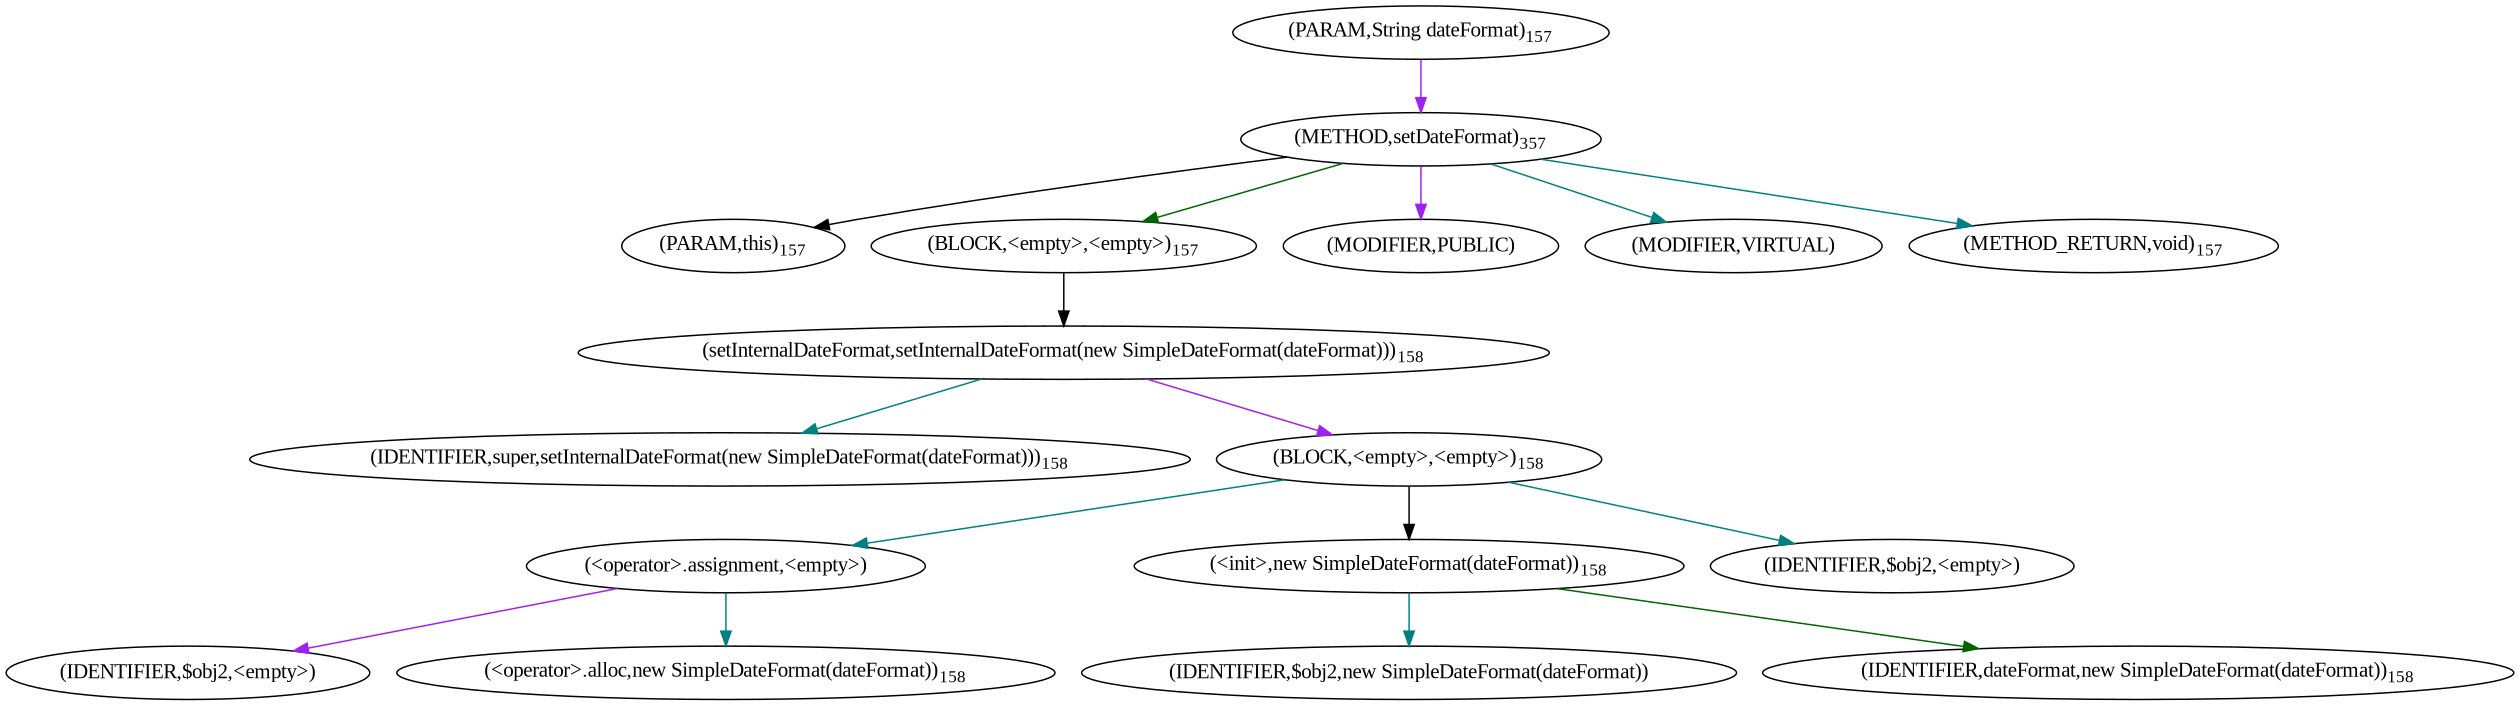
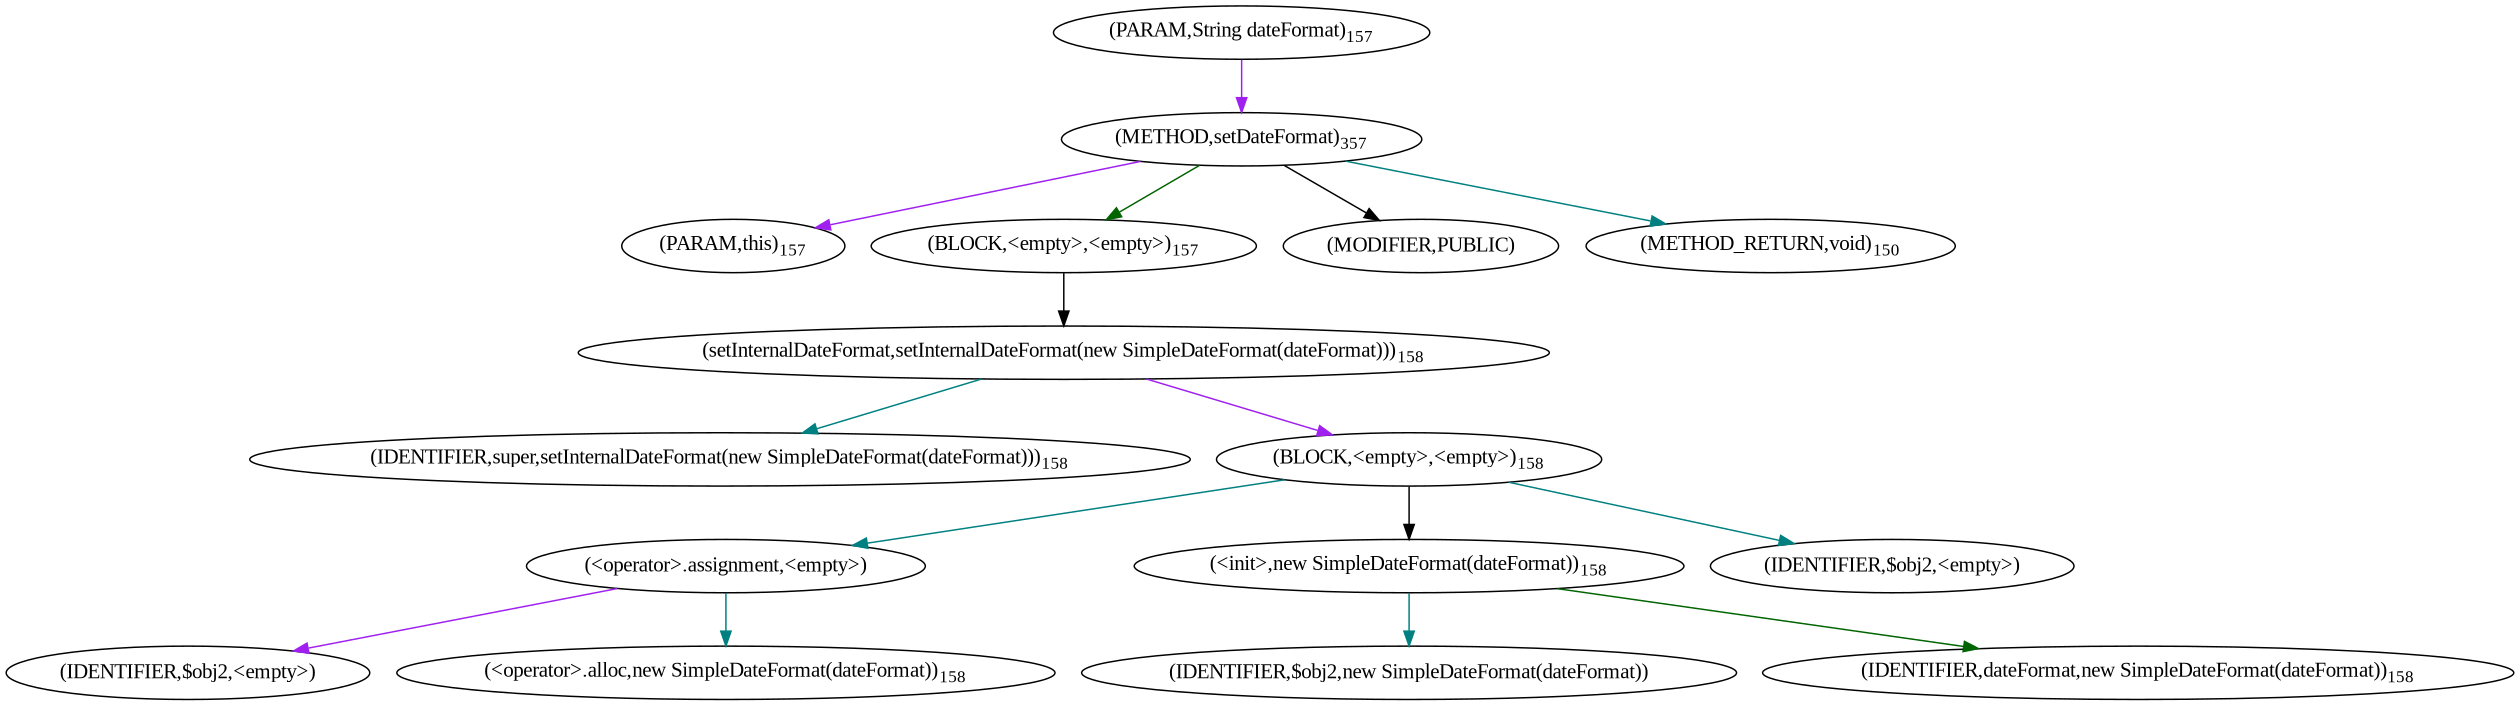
  digraph {
    fontname="Liberation Serif"
    node [fontname="Liberation Serif"]
    edge [color=teal fontname="Liberation Serif"]
    n1 [label=<(METHOD,setDateFormat)<SUB>357</SUB>>]
    n2 [label=<(PARAM,this)<SUB>157</SUB>>]
    n3 [label=<(BLOCK,&lt;empty&gt;,&lt;empty&gt;)<SUB>157</SUB>>]
    n4 [label=<(MODIFIER,PUBLIC)>]
-   n5 [label=<(MODIFIER,VIRTUAL)>]
-   n6 [label=<(METHOD_RETURN,void)<SUB>157</SUB>>]
+   n6 [label=<(METHOD_RETURN,void)<SUB>150</SUB>>]
    n7 [label=<(PARAM,String dateFormat)<SUB>157</SUB>>]
    n8 [label=<(setInternalDateFormat,setInternalDateFormat(new SimpleDateFormat(dateFormat)))<SUB>158</SUB>>]
    n9 [label=<(IDENTIFIER,super,setInternalDateFormat(new SimpleDateFormat(dateFormat)))<SUB>158</SUB>>]
    n10 [label=<(BLOCK,&lt;empty&gt;,&lt;empty&gt;)<SUB>158</SUB>>]
    n11 [label=<(&lt;operator&gt;.assignment,&lt;empty&gt;)>]
    n12 [label=<(&lt;init&gt;,new SimpleDateFormat(dateFormat))<SUB>158</SUB>>]
    n13 [label=<(IDENTIFIER,$obj2,&lt;empty&gt;)>]
    n14 [label=<(IDENTIFIER,$obj2,&lt;empty&gt;)>]
    n15 [label=<(&lt;operator&gt;.alloc,new SimpleDateFormat(dateFormat))<SUB>158</SUB>>]
    n16 [label=<(IDENTIFIER,$obj2,new SimpleDateFormat(dateFormat))>]
    n17 [label=<(IDENTIFIER,dateFormat,new SimpleDateFormat(dateFormat))<SUB>158</SUB>>]
-   n1 -> n2 [color=black]
+   n1 -> n2 [color=purple]
    n1 -> n3 [color=darkgreen]
-   n1 -> n4 [color=purple]
-   n1 -> n5
+   n1 -> n4 [color=black]
    n1 -> n6
    n3 -> n8 [color=black]
    n7 -> n1 [color=purple]
    n8 -> n9
    n8 -> n10 [color=purple]
    n10 -> n11
    n10 -> n12 [color=black]
    n10 -> n13
    n11 -> n14 [color=purple]
    n11 -> n15
    n12 -> n16
    n12 -> n17 [color=darkgreen]
  }
